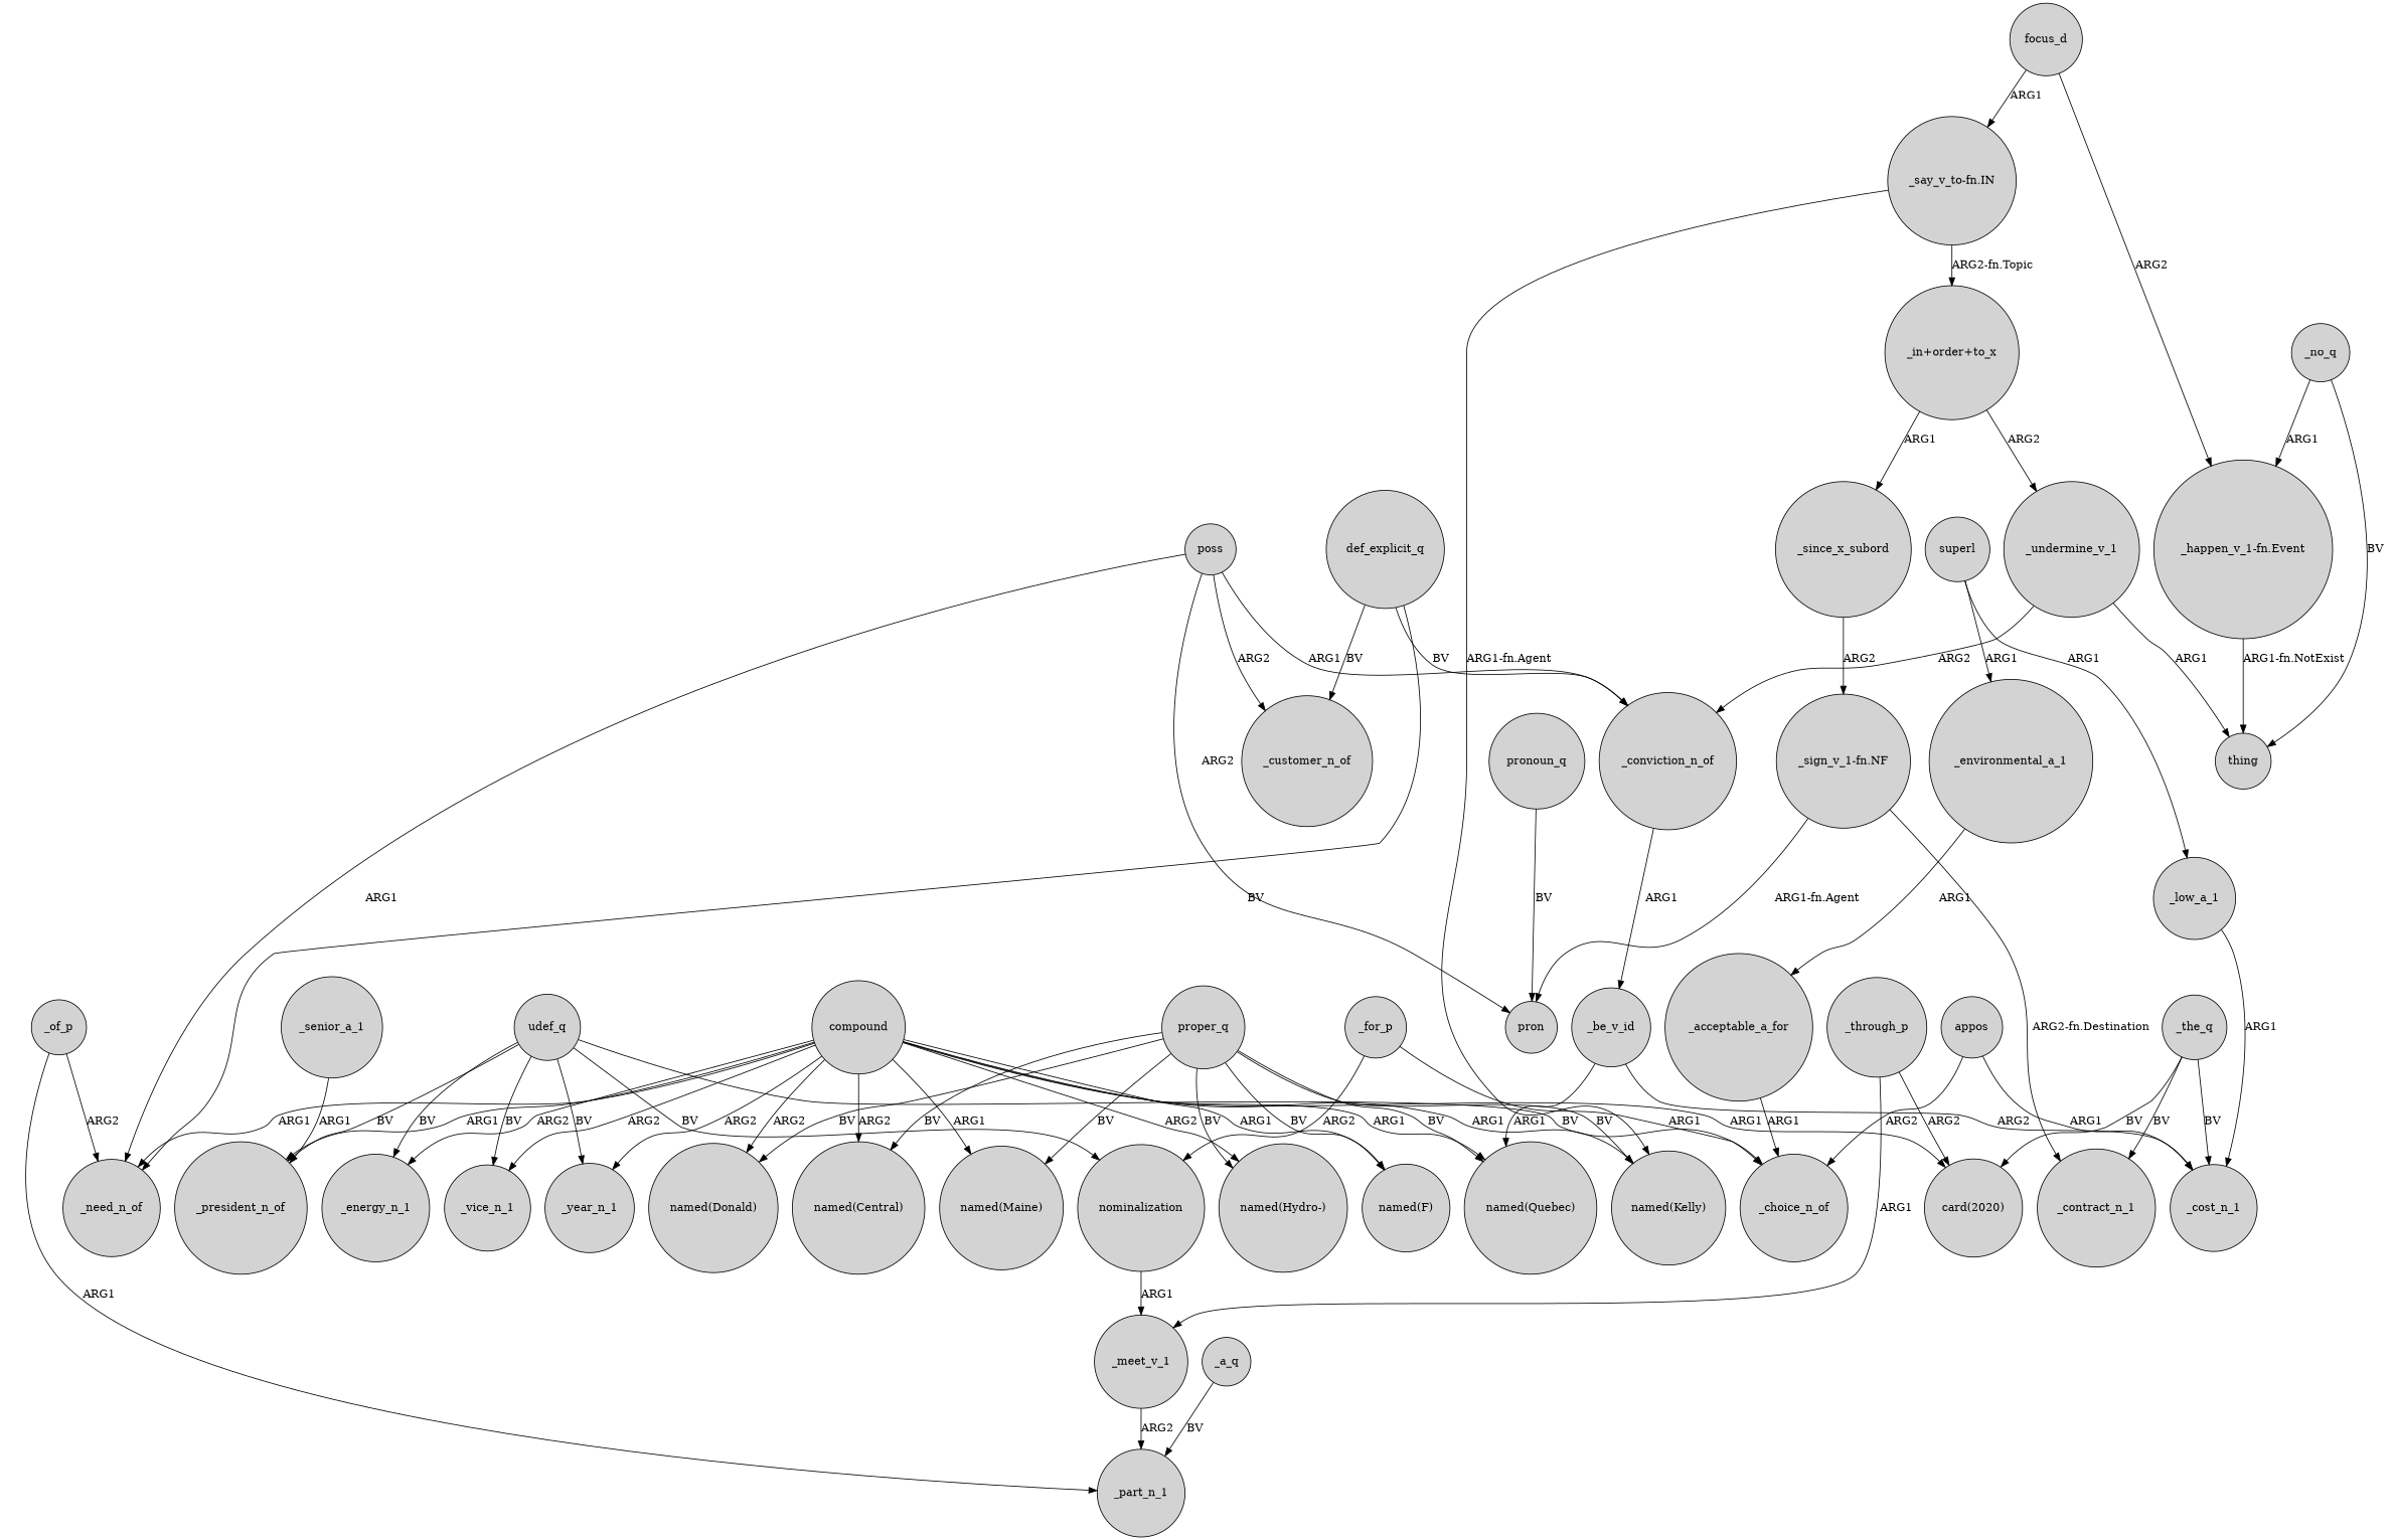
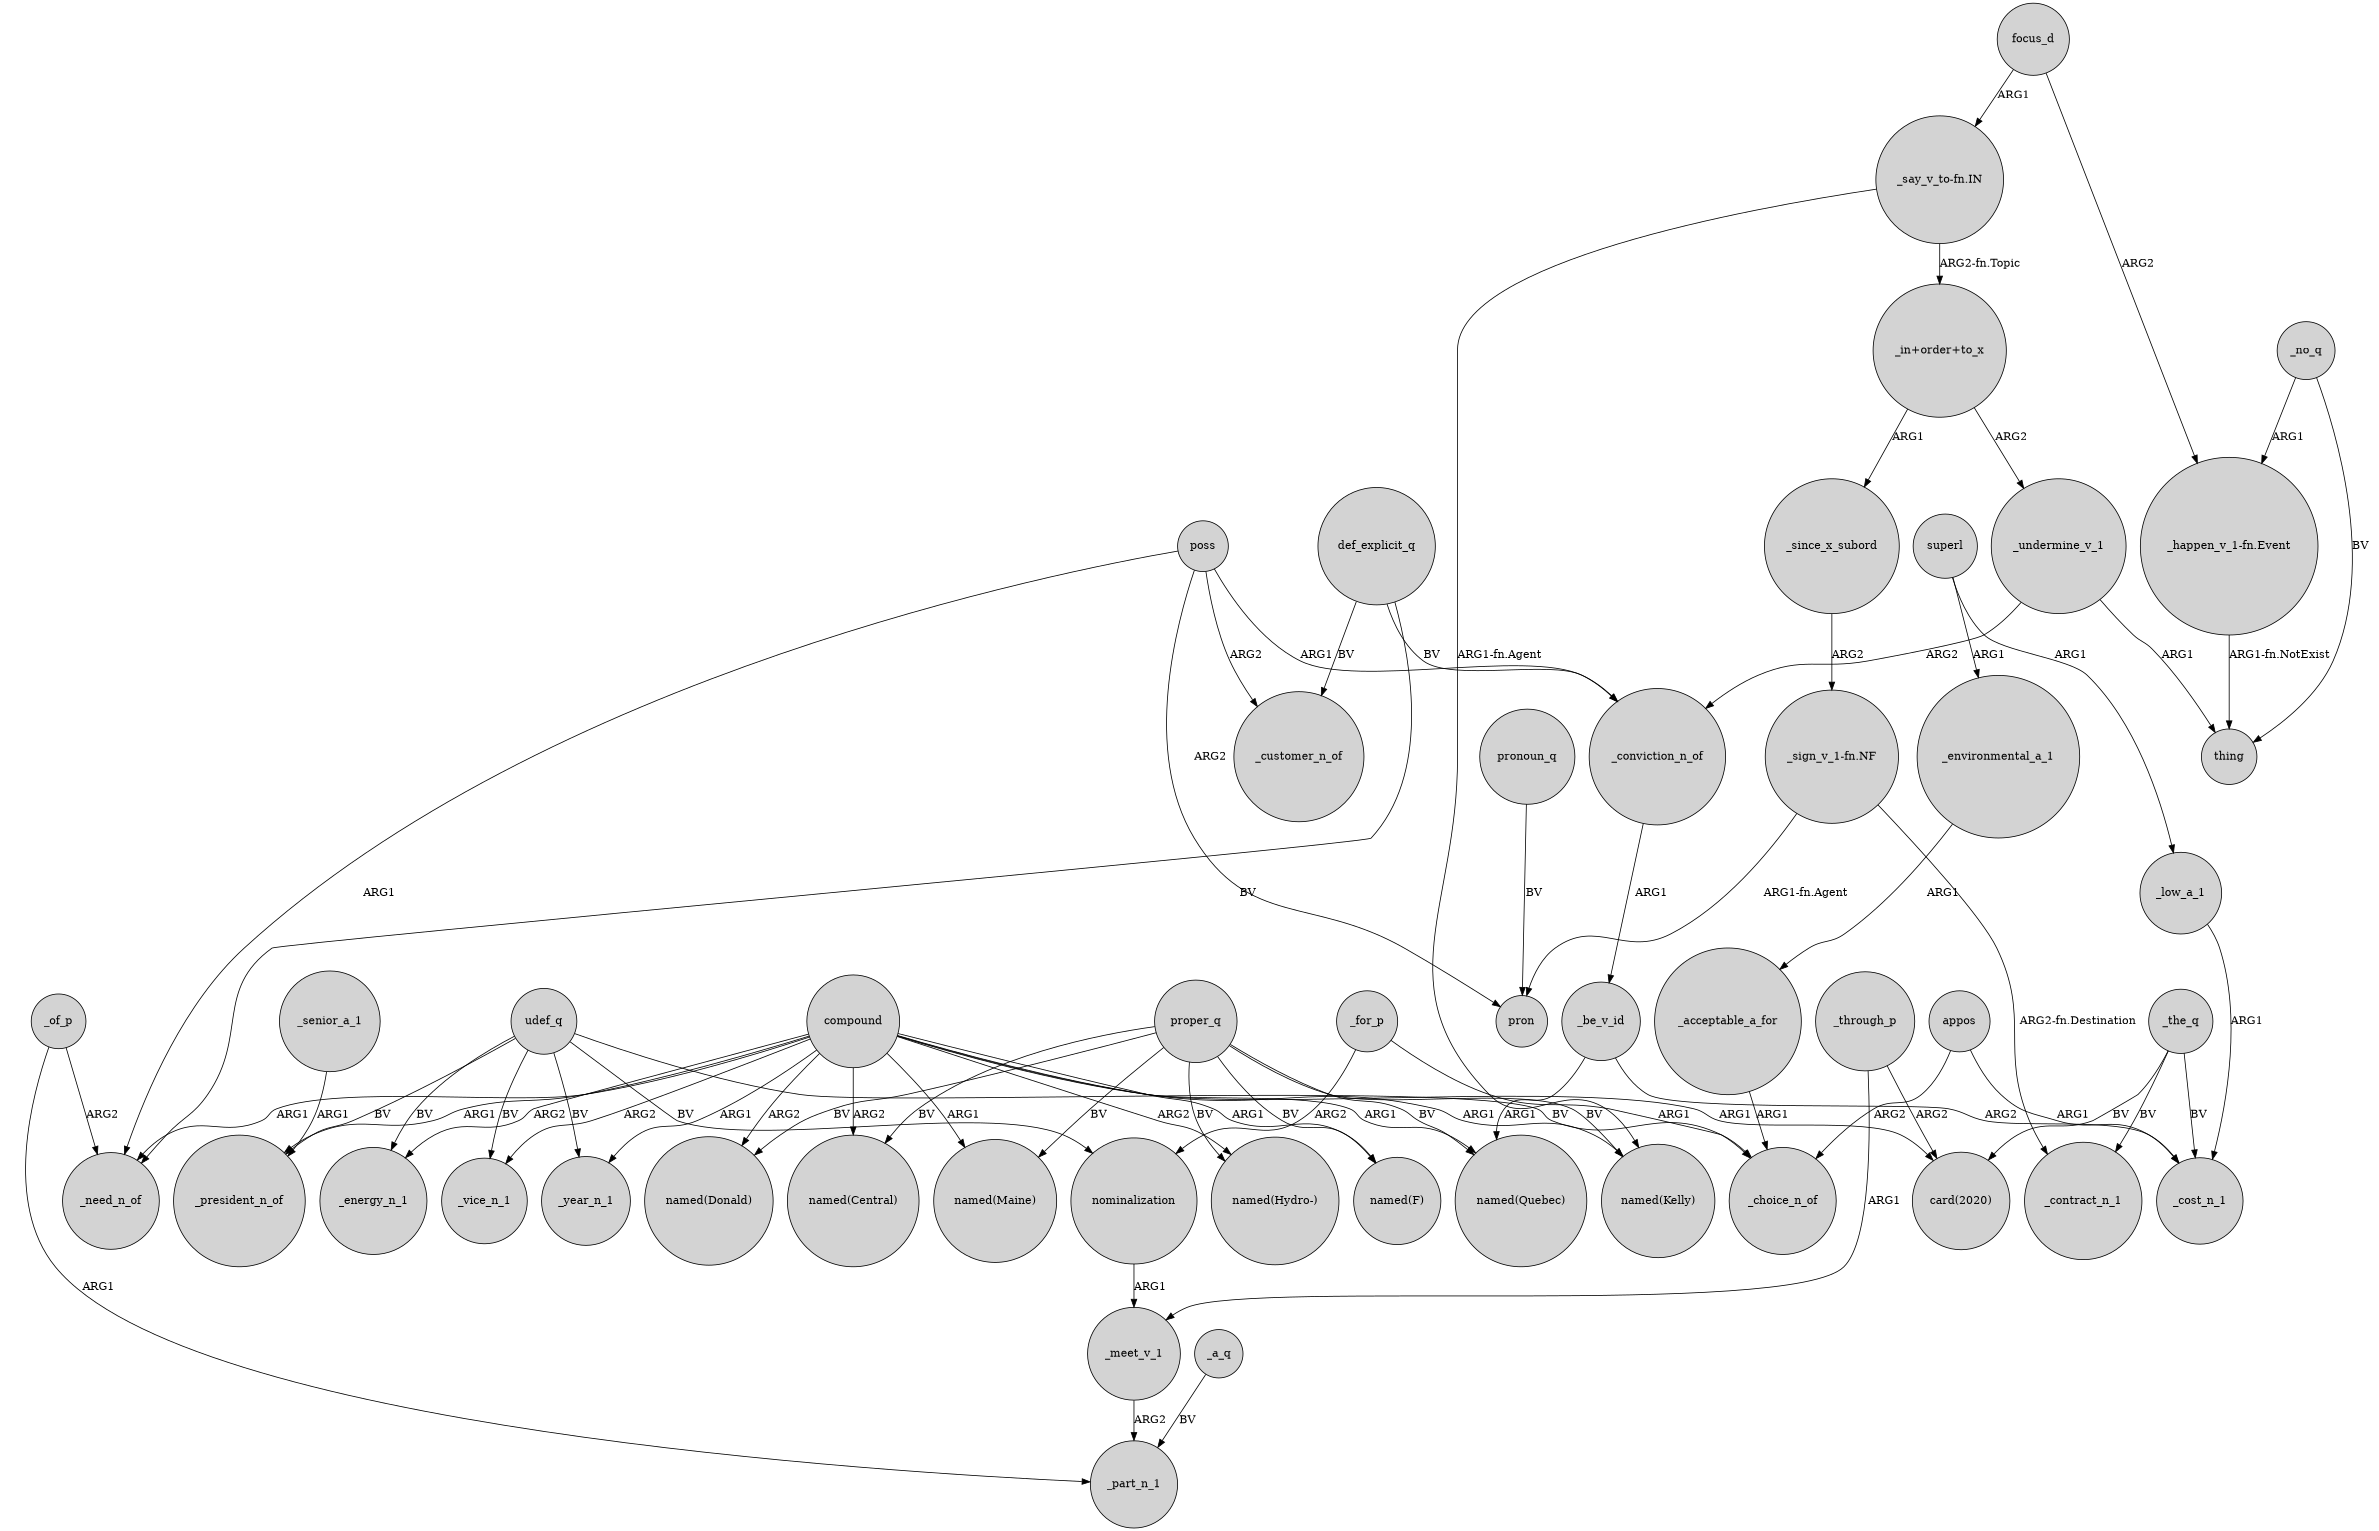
  digraph {
    node [shape=circle style=filled]
    udef_q
    _energy_n_1
    _vice_n_1
    _choice_n_of
    nominalization
    _president_n_of
    _year_n_1
    _meet_v_1
    compound
    _need_n_of
    "named(Quebec)"
    "named(Central)"
    "named(F)"
    "named(Kelly)"
    "named(Donald)"
    "named(Hydro-)"
    "named(Maine)"
    "card(2020)"
    appos
    _cost_n_1
    _for_p
    poss
    pron
    _customer_n_of
    _conviction_n_of
    _be_v_id
    _of_p
    _part_n_1
    focus_d
    "_happen_v_1-fn.Event"
    "_say_v_to-fn.IN"
    thing
    "_in+order+to_x"
    _through_p
    proper_q
    def_explicit_q
    _since_x_subord
    _undermine_v_1
    "_sign_v_1-fn.NF"
    _contract_n_1
    _senior_a_1
    _environmental_a_1
    _acceptable_a_for
    _the_q
    pronoun_q
    superl
    _low_a_1
    _no_q
    _a_q
    udef_q -> _energy_n_1 [label=BV]
    udef_q -> _vice_n_1 [label=BV]
    udef_q -> _choice_n_of [label=BV]
    udef_q -> nominalization [label=BV]
    udef_q -> _president_n_of [label=BV]
    udef_q -> _year_n_1 [label=BV]
    nominalization -> _meet_v_1 [label=ARG1]
    _meet_v_1 -> _part_n_1 [label=ARG2]
    compound -> _energy_n_1 [label=ARG2]
    compound -> _vice_n_1 [label=ARG2]
    compound -> _president_n_of [label=ARG1]
-   compound -> _year_n_1 [label=ARG2]
+   compound -> _year_n_1 [label=ARG1]
    compound -> _need_n_of [label=ARG1]
    compound -> "named(Quebec)" [label=ARG1]
    compound -> "named(Central)" [label=ARG2]
    compound -> "named(F)" [label=ARG1]
    compound -> "named(Kelly)" [label=ARG1]
    compound -> "named(Donald)" [label=ARG2]
    compound -> "named(Hydro-)" [label=ARG2]
    compound -> "named(Maine)" [label=ARG1]
    compound -> "card(2020)" [label=ARG1]
    appos -> _choice_n_of [label=ARG2]
    appos -> _cost_n_1 [label=ARG1]
    _for_p -> _choice_n_of [label=ARG1]
    _for_p -> nominalization [label=ARG2]
    poss -> _need_n_of [label=ARG1]
    poss -> pron [label=ARG2]
    poss -> _customer_n_of [label=ARG2]
    poss -> _conviction_n_of [label=ARG1]
    _conviction_n_of -> _be_v_id [label=ARG1]
    _be_v_id -> "named(Quebec)" [label=ARG1]
    _be_v_id -> _cost_n_1 [label=ARG2]
    _of_p -> _need_n_of [label=ARG2]
    _of_p -> _part_n_1 [label=ARG1]
    focus_d -> "_happen_v_1-fn.Event" [label=ARG2]
    focus_d -> "_say_v_to-fn.IN" [label=ARG1]
    "_happen_v_1-fn.Event" -> thing [label="ARG1-fn.NotExist"]
    "_say_v_to-fn.IN" -> "named(Kelly)" [label="ARG1-fn.Agent"]
    "_say_v_to-fn.IN" -> "_in+order+to_x" [label="ARG2-fn.Topic"]
    "_in+order+to_x" -> _since_x_subord [label=ARG1]
    "_in+order+to_x" -> _undermine_v_1 [label=ARG2]
    _through_p -> _meet_v_1 [label=ARG1]
    _through_p -> "card(2020)" [label=ARG2]
    proper_q -> "named(Quebec)" [label=BV]
    proper_q -> "named(Central)" [label=BV]
    proper_q -> "named(F)" [label=BV]
    proper_q -> "named(Kelly)" [label=BV]
    proper_q -> "named(Donald)" [label=BV]
    proper_q -> "named(Hydro-)" [label=BV]
    proper_q -> "named(Maine)" [label=BV]
    def_explicit_q -> _need_n_of [label=BV]
    def_explicit_q -> _customer_n_of [label=BV]
    def_explicit_q -> _conviction_n_of [label=BV]
    _since_x_subord -> "_sign_v_1-fn.NF" [label=ARG2]
    _undermine_v_1 -> _conviction_n_of [label=ARG2]
    _undermine_v_1 -> thing [label=ARG1]
    "_sign_v_1-fn.NF" -> pron [label="ARG1-fn.Agent"]
    "_sign_v_1-fn.NF" -> _contract_n_1 [label="ARG2-fn.Destination"]
    _senior_a_1 -> _president_n_of [label=ARG1]
    _environmental_a_1 -> _acceptable_a_for [label=ARG1]
    _acceptable_a_for -> _choice_n_of [label=ARG1]
    _the_q -> "card(2020)" [label=BV]
    _the_q -> _cost_n_1 [label=BV]
    _the_q -> _contract_n_1 [label=BV]
    pronoun_q -> pron [label=BV]
    superl -> _environmental_a_1 [label=ARG1]
    superl -> _low_a_1 [label=ARG1]
    _low_a_1 -> _cost_n_1 [label=ARG1]
    _no_q -> "_happen_v_1-fn.Event" [label=ARG1]
    _no_q -> thing [label=BV]
    _a_q -> _part_n_1 [label=BV]
  }
